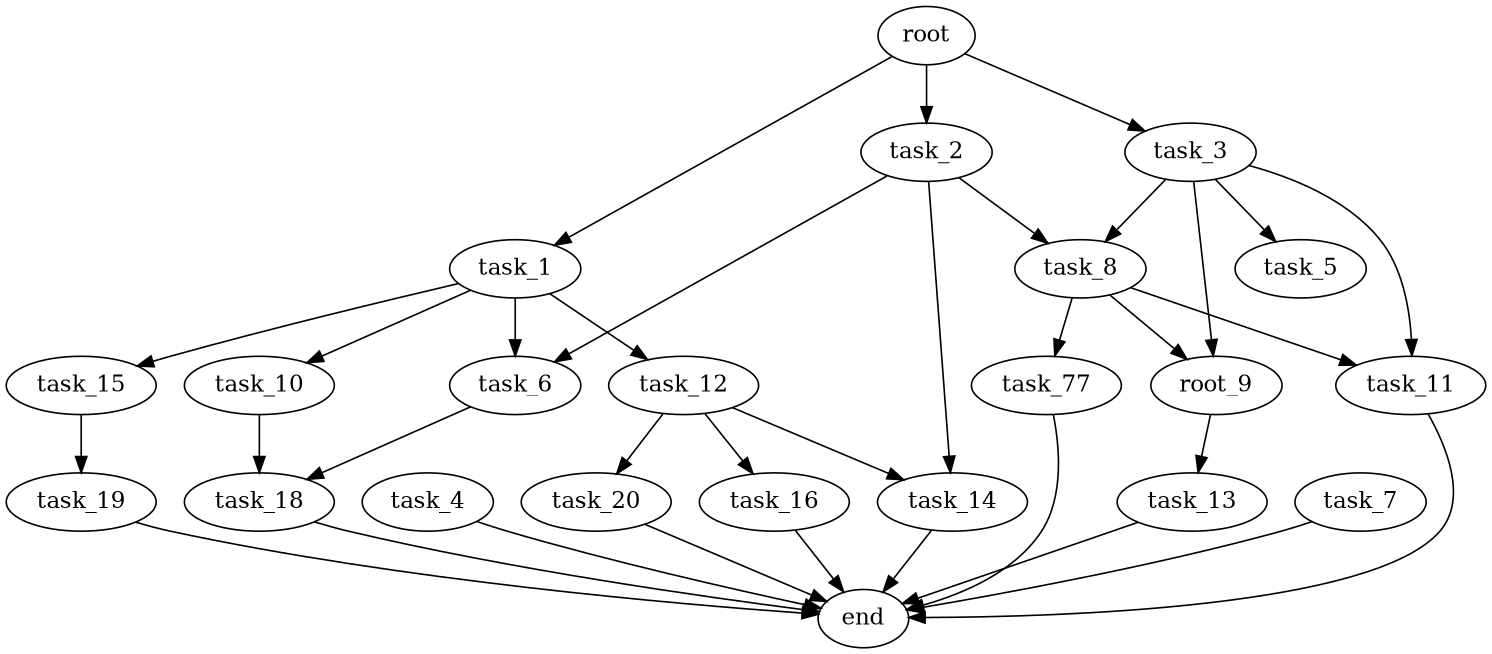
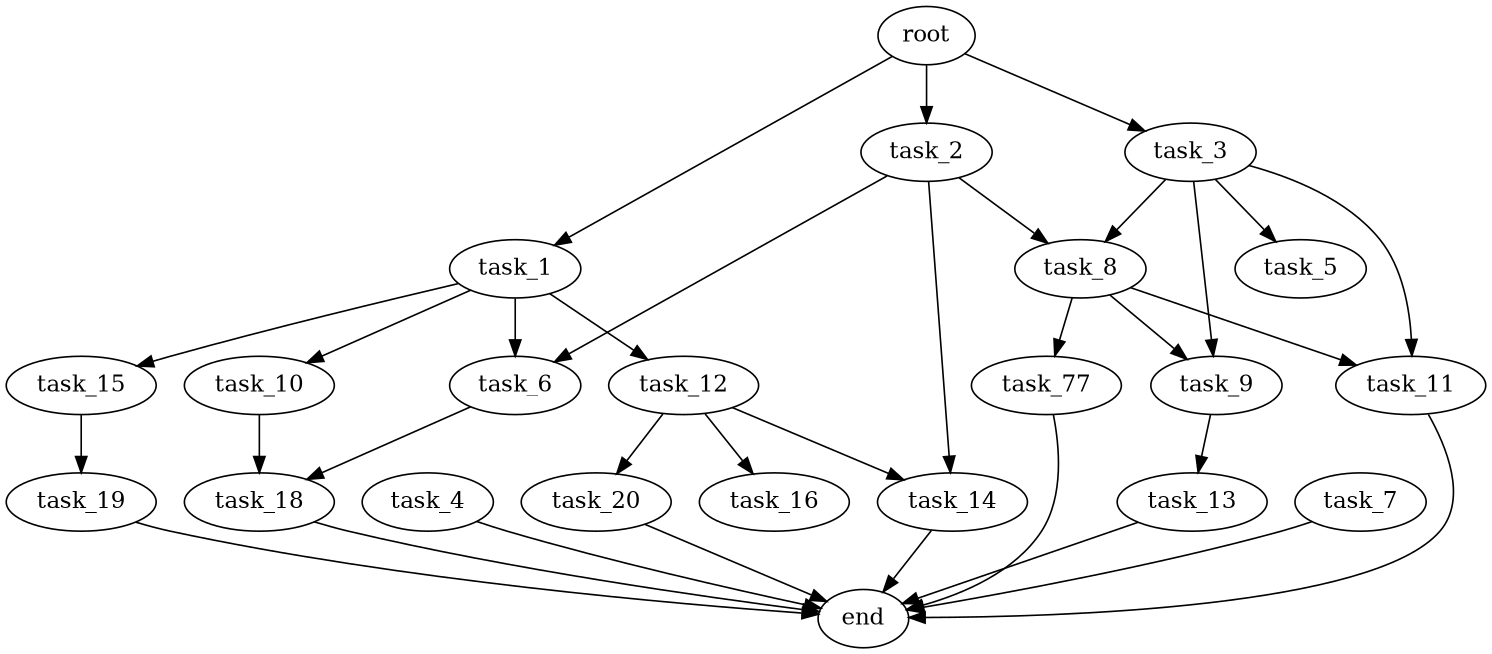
  digraph {
    root
    task_1
    task_2
    task_3
    task_6
    task_10
    task_12
    task_15
    task_8
    task_14
    task_5
    task_11
-   task_9 [label=root_9]
+   task_9
    task_4
    end
    task_18
    task_16
    task_20
    task_19
    n20 [label=task_77]
    task_7
    task_13
    root -> task_1
    root -> task_2
    root -> task_3
    task_1 -> task_6
    task_1 -> task_10
    task_1 -> task_12
    task_1 -> task_15
    task_2 -> task_6
    task_2 -> task_8
    task_2 -> task_14
    task_3 -> task_8
    task_3 -> task_5
    task_3 -> task_11
    task_3 -> task_9
    task_6 -> task_18
    task_10 -> task_18
    task_12 -> task_14
    task_12 -> task_16
    task_12 -> task_20
    task_15 -> task_19
    task_8 -> task_11
    task_8 -> task_9
    task_8 -> n20
    task_14 -> end
    task_11 -> end
    task_9 -> task_13
    task_4 -> end
    task_18 -> end
-   task_16 -> end
    task_20 -> end
    task_19 -> end
    n20 -> end
    task_7 -> end
    task_13 -> end
  }
